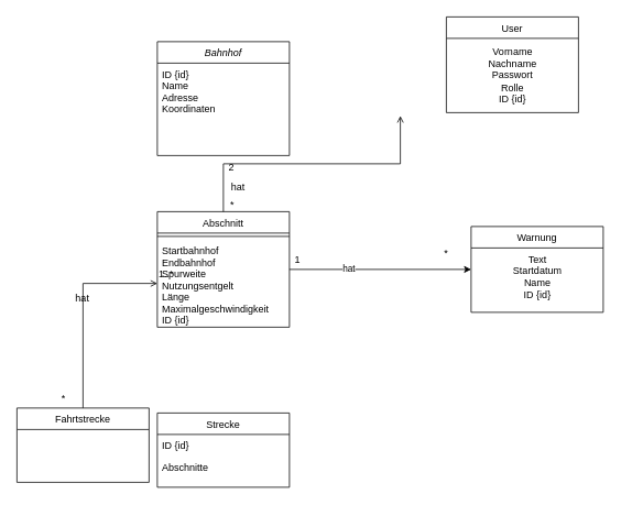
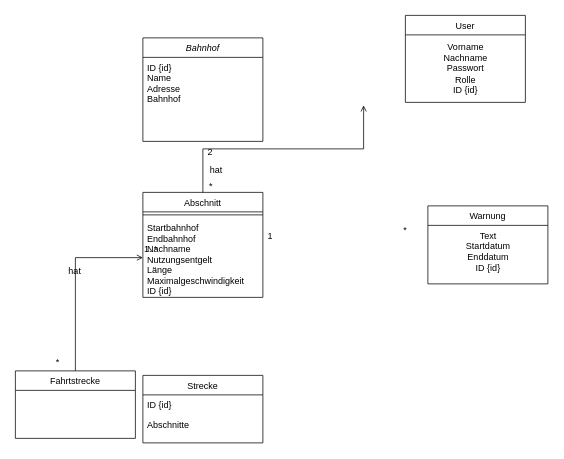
  <mxCell id="0" />
  <mxCell id="1" parent="0" />
  <mxCell id="2" value="Bahnhof" style="swimlane;fontStyle=2;align=center;verticalAlign=top;childLayout=stackLayout;horizontal=1;startSize=26;horizontalStack=0;resizeParent=1;resizeLast=0;collapsible=1;marginBottom=0;rounded=0;shadow=0;strokeWidth=1;" parent="1" vertex="1"><mxGeometry x="190" y="50" width="160" height="138" as="geometry"><mxRectangle x="230" y="140" width="160" height="26" as="alternateBounds" /></mxGeometry></mxCell>
- <mxCell id="3" value="ID {id}&#10;Name&#10;Adresse&#10;Koordinaten" style="text;align=left;verticalAlign=top;spacingLeft=4;spacingRight=4;overflow=hidden;rotatable=0;points=[[0,0.5],[1,0.5]];portConstraint=eastwest;" parent="2" vertex="1"><mxGeometry y="26" width="160" height="74" as="geometry" /></mxCell>
- <mxCell id="4" style="edgeStyle=orthogonalEdgeStyle;rounded=0;orthogonalLoop=1;jettySize=auto;html=1;entryX=0;entryY=0.5;entryDx=0;entryDy=0;" parent="1" source="6" target="9" edge="1"><mxGeometry relative="1" as="geometry" /></mxCell>
- <mxCell id="5" value="hat" style="edgeLabel;html=1;align=center;verticalAlign=middle;resizable=0;points=[];" parent="4" vertex="1" connectable="0"><mxGeometry x="-0.355" y="2" relative="1" as="geometry"><mxPoint as="offset" /></mxGeometry></mxCell>
+ <mxCell id="3" value="ID {id}&#10;Name&#10;Adresse&#10;Bahnhof" style="text;align=left;verticalAlign=top;spacingLeft=4;spacingRight=4;overflow=hidden;rotatable=0;points=[[0,0.5],[1,0.5]];portConstraint=eastwest;" parent="2" vertex="1"><mxGeometry y="26" width="160" height="74" as="geometry" /></mxCell>
  <mxCell id="6" value="Abschnitt" style="swimlane;fontStyle=0;align=center;verticalAlign=top;childLayout=stackLayout;horizontal=1;startSize=26;horizontalStack=0;resizeParent=1;resizeLast=0;collapsible=1;marginBottom=0;rounded=0;shadow=0;strokeWidth=1;" parent="1" vertex="1"><mxGeometry x="190" y="256" width="160" height="140" as="geometry"><mxRectangle x="130" y="380" width="160" height="26" as="alternateBounds" /></mxGeometry></mxCell>
  <mxCell id="7" value="" style="line;html=1;strokeWidth=1;align=left;verticalAlign=middle;spacingTop=-1;spacingLeft=3;spacingRight=3;rotatable=0;labelPosition=right;points=[];portConstraint=eastwest;" parent="6" vertex="1"><mxGeometry y="26" width="160" height="8" as="geometry" /></mxCell>
- <mxCell id="8" value="Startbahnhof&#10;Endbahnhof&#10;Spurweite&#10;Nutzungsentgelt&#10;Länge&#10;Maximalgeschwindigkeit&#10;ID {id}" style="text;align=left;verticalAlign=top;spacingLeft=4;spacingRight=4;overflow=hidden;rotatable=0;points=[[0,0.5],[1,0.5]];portConstraint=eastwest;" parent="6" vertex="1"><mxGeometry y="34" width="160" height="106" as="geometry" /></mxCell>
+ <mxCell id="8" value="Startbahnhof&#10;Endbahnhof&#10;Nachname&#10;Nutzungsentgelt&#10;Länge&#10;Maximalgeschwindigkeit&#10;ID {id}" style="text;align=left;verticalAlign=top;spacingLeft=4;spacingRight=4;overflow=hidden;rotatable=0;points=[[0,0.5],[1,0.5]];portConstraint=eastwest;" parent="6" vertex="1"><mxGeometry y="34" width="160" height="106" as="geometry" /></mxCell>
  <mxCell id="9" value="Warnung" style="swimlane;fontStyle=0;align=center;verticalAlign=top;childLayout=stackLayout;horizontal=1;startSize=26;horizontalStack=0;resizeParent=1;resizeLast=0;collapsible=1;marginBottom=0;rounded=0;shadow=0;strokeWidth=1;" parent="1" vertex="1"><mxGeometry x="570" y="274" width="160" height="104" as="geometry"><mxRectangle x="340" y="380" width="170" height="26" as="alternateBounds" /></mxGeometry></mxCell>
- <mxCell id="10" value="Text&lt;br&gt;Startdatum&lt;br&gt;Name&lt;br&gt;ID {id}" style="text;html=1;align=center;verticalAlign=middle;resizable=0;points=[];autosize=1;strokeColor=none;fillColor=none;" parent="9" vertex="1"><mxGeometry y="26" width="160" height="70" as="geometry" /></mxCell>
+ <mxCell id="10" value="Text&lt;br&gt;Startdatum&lt;br&gt;Enddatum&lt;br&gt;ID {id}" style="text;html=1;align=center;verticalAlign=middle;resizable=0;points=[];autosize=1;strokeColor=none;fillColor=none;" parent="9" vertex="1"><mxGeometry y="26" width="160" height="70" as="geometry" /></mxCell>
  <mxCell id="11" value="Strecke" style="swimlane;fontStyle=0;align=center;verticalAlign=top;childLayout=stackLayout;horizontal=1;startSize=26;horizontalStack=0;resizeParent=1;resizeLast=0;collapsible=1;marginBottom=0;rounded=0;shadow=0;strokeWidth=1;" parent="1" vertex="1"><mxGeometry x="190" y="500" width="160" height="90" as="geometry"><mxRectangle x="550" y="140" width="160" height="26" as="alternateBounds" /></mxGeometry></mxCell>
  <mxCell id="12" value="ID {id}" style="text;align=left;verticalAlign=top;spacingLeft=4;spacingRight=4;overflow=hidden;rotatable=0;points=[[0,0.5],[1,0.5]];portConstraint=eastwest;" parent="11" vertex="1"><mxGeometry y="26" width="160" height="26" as="geometry" /></mxCell>
  <mxCell id="13" value="Abschnitte" style="text;align=left;verticalAlign=top;spacingLeft=4;spacingRight=4;overflow=hidden;rotatable=0;points=[[0,0.5],[1,0.5]];portConstraint=eastwest;rounded=0;shadow=0;html=0;" parent="11" vertex="1"><mxGeometry y="52" width="160" height="26" as="geometry" /></mxCell>
  <mxCell id="14" value="2" style="resizable=0;align=right;verticalAlign=bottom;labelBackgroundColor=none;fontSize=12;fillColor=#d5e8d4;" parent="1" connectable="0" vertex="1"><mxGeometry x="484.333" y="140" as="geometry"><mxPoint x="-200" y="70" as="offset" /></mxGeometry></mxCell>
  <mxCell id="15" value="*" style="resizable=0;align=right;verticalAlign=bottom;labelBackgroundColor=none;fontSize=12;" parent="1" connectable="0" vertex="1"><mxGeometry x="491.333" y="143" as="geometry"><mxPoint x="-207" y="113" as="offset" /></mxGeometry></mxCell>
  <mxCell id="16" value="hat&amp;nbsp;" style="text;html=1;resizable=0;points=[];;align=center;verticalAlign=middle;labelBackgroundColor=none;rounded=0;shadow=0;strokeWidth=1;fontSize=12;" parent="1" vertex="1" connectable="0"><mxGeometry x="273.002" y="226.004" as="geometry"><mxPoint x="15" as="offset" /></mxGeometry></mxCell>
  <mxCell id="17" value="" style="endArrow=open;shadow=0;strokeWidth=1;rounded=0;endFill=1;edgeStyle=elbowEdgeStyle;elbow=vertical;exitX=0.5;exitY=0;exitDx=0;exitDy=0;" parent="1" source="6" target="14" edge="1"><mxGeometry x="0.5" y="41" relative="1" as="geometry"><mxPoint x="360" y="129" as="sourcePoint" /><mxPoint x="488" y="129" as="targetPoint" /><mxPoint x="-40" y="32" as="offset" /></mxGeometry></mxCell>
  <mxCell id="18" value="1" style="text;html=1;strokeColor=none;fillColor=none;align=center;verticalAlign=middle;whiteSpace=wrap;rounded=0;" parent="1" vertex="1"><mxGeometry x="330" y="300" width="60" height="30" as="geometry" /></mxCell>
  <mxCell id="19" value="*" style="text;html=1;strokeColor=none;fillColor=none;align=center;verticalAlign=middle;whiteSpace=wrap;rounded=0;" parent="1" vertex="1"><mxGeometry x="510" y="291" width="60" height="30" as="geometry" /></mxCell>
  <mxCell id="20" value="User" style="swimlane;fontStyle=0;align=center;verticalAlign=top;childLayout=stackLayout;horizontal=1;startSize=26;horizontalStack=0;resizeParent=1;resizeLast=0;collapsible=1;marginBottom=0;rounded=0;shadow=0;strokeWidth=1;" parent="1" vertex="1"><mxGeometry x="540" y="20" width="160" height="116" as="geometry"><mxRectangle x="340" y="380" width="170" height="26" as="alternateBounds" /></mxGeometry></mxCell>
  <mxCell id="21" value="Vorname&lt;br&gt;Nachname&lt;br&gt;Passwort&lt;br&gt;Rolle&lt;br&gt;ID {id}" style="text;html=1;align=center;verticalAlign=middle;resizable=0;points=[];autosize=1;strokeColor=none;fillColor=none;" parent="20" vertex="1"><mxGeometry y="26" width="160" height="90" as="geometry" /></mxCell>
  <mxCell id="22" value="Fahrtstrecke" style="swimlane;fontStyle=0;align=center;verticalAlign=top;childLayout=stackLayout;horizontal=1;startSize=26;horizontalStack=0;resizeParent=1;resizeLast=0;collapsible=1;marginBottom=0;rounded=0;shadow=0;strokeWidth=1;" parent="1" vertex="1"><mxGeometry x="20" y="494" width="160" height="90" as="geometry"><mxRectangle x="550" y="140" width="160" height="26" as="alternateBounds" /></mxGeometry></mxCell>
  <mxCell id="23" value="" style="endArrow=open;shadow=0;strokeWidth=1;rounded=0;endFill=1;edgeStyle=elbowEdgeStyle;elbow=vertical;exitX=0.5;exitY=0;exitDx=0;exitDy=0;entryX=0;entryY=0.5;entryDx=0;entryDy=0;" parent="1" source="22" target="8" edge="1"><mxGeometry x="0.5" y="41" relative="1" as="geometry"><mxPoint x="70" y="394" as="sourcePoint" /><mxPoint x="70" y="390" as="targetPoint" /><mxPoint x="-40" y="32" as="offset" /><Array as="points"><mxPoint x="150" y="343" /></Array></mxGeometry></mxCell>
  <mxCell id="24" value="1..*" style="resizable=0;align=left;verticalAlign=bottom;labelBackgroundColor=none;fontSize=12;" parent="23" connectable="0" vertex="1"><mxGeometry x="-1" relative="1" as="geometry"><mxPoint x="90" y="-154" as="offset" /></mxGeometry></mxCell>
  <mxCell id="25" value="*" style="resizable=0;align=right;verticalAlign=bottom;labelBackgroundColor=none;fontSize=12;" parent="23" connectable="0" vertex="1"><mxGeometry x="1" relative="1" as="geometry"><mxPoint x="-110" y="147" as="offset" /></mxGeometry></mxCell>
  <mxCell id="26" value="hat" style="text;html=1;resizable=0;points=[];;align=center;verticalAlign=middle;labelBackgroundColor=none;rounded=0;shadow=0;strokeWidth=1;fontSize=12;" parent="23" vertex="1" connectable="0"><mxGeometry x="0.5" y="49" relative="1" as="geometry"><mxPoint x="-32" y="66" as="offset" /></mxGeometry></mxCell>
